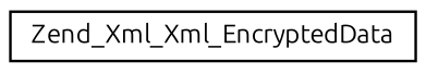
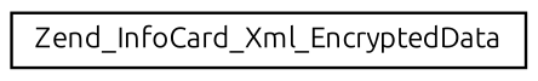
  digraph {
    rankdir=LR
    fontname=Ubuntu
-   n1 [color=black fillcolor=white fontname=Ubuntu fontsize=10 height=0.2 label=Zend_Xml_Xml_EncryptedData shape=record style=filled width=0.4]
+   n1 [color=black fillcolor=white fontname=Ubuntu fontsize=10 height=0.2 label=Zend_InfoCard_Xml_EncryptedData shape=record style=filled width=0.4]
  }
